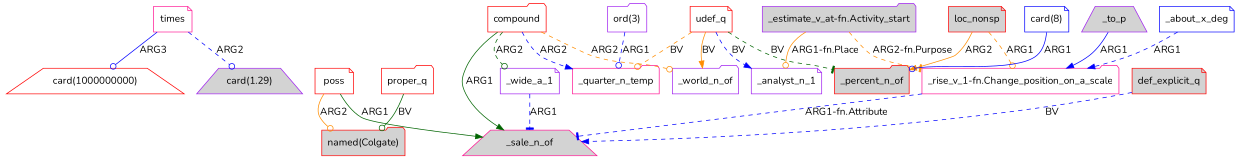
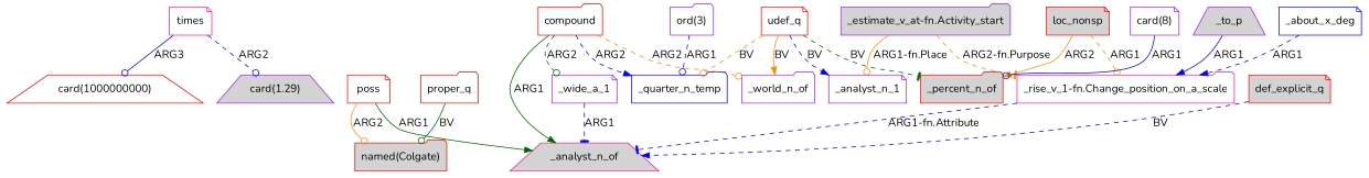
  digraph {
    fontname=Nunito
    node [color=red fillcolor=white fontname=Nunito shape=folder style=filled]
    edge [arrowhead=odot color=blue fontname=Nunito style=dashed]
    "card(1000000000)" [shape=trapezium]
    "_rise_v_1-fn.Change_position_on_a_scale" [color=deeppink]
-   _sale_n_of [color=deeppink fillcolor=lightgrey shape=trapezium]
+   _sale_n_of [color=deeppink fillcolor=lightgrey shape=trapezium label=_analyst_n_of]
    "ord(3)" [color=purple]
-   _quarter_n_temp [color=deeppink]
+   _quarter_n_temp [color=blue]
    udef_q [shape=note]
    _world_n_of [color=purple]
    _analyst_n_1 [color=purple shape=note]
    _percent_n_of [fillcolor=lightgrey]
    poss [shape=note]
    "named(Colgate)" [fillcolor=lightgrey]
    compound
    _wide_a_1 [color=purple shape=note]
    _to_p [color=purple fillcolor=lightgrey shape=trapezium]
    _about_x_deg [color=blue shape=note]
    loc_nonsp [fillcolor=lightgrey shape=note]
    "_estimate_v_at-fn.Activity_start" [color=purple fillcolor=lightgrey]
-   "card(8)" [color=blue shape=note]
+   "card(8)" [color=purple shape=note]
    times [color=deeppink shape=note]
    "card(1.29)" [color=purple fillcolor=lightgrey shape=trapezium]
    def_explicit_q [fillcolor=lightgrey shape=note]
    proper_q
    "_rise_v_1-fn.Change_position_on_a_scale" -> _sale_n_of [arrowhead=tee label="ARG1-fn.Attribute"]
    "ord(3)" -> _quarter_n_temp [label=ARG1]
    udef_q -> _quarter_n_temp [color=darkorange label=BV]
    udef_q -> _world_n_of [arrowhead=normal color=darkorange label=BV style=solid]
    udef_q -> _analyst_n_1 [arrowhead=normal label=BV]
    udef_q -> _percent_n_of [arrowhead=tee color=darkgreen label=BV]
    poss -> _sale_n_of [arrowhead=normal color=darkgreen label=ARG1 style=solid]
    poss -> "named(Colgate)" [color=darkorange label=ARG2 style=solid]
    compound -> _sale_n_of [arrowhead=normal color=darkgreen label=ARG1 style=solid]
    compound -> _quarter_n_temp [arrowhead=normal label=ARG2]
    compound -> _world_n_of [color=darkorange label=ARG2]
    compound -> _wide_a_1 [color=darkgreen label=ARG2]
    _wide_a_1 -> _sale_n_of [arrowhead=tee label=ARG1]
    _to_p -> "_rise_v_1-fn.Change_position_on_a_scale" [arrowhead=normal label=ARG1 style=solid]
    _about_x_deg -> "_rise_v_1-fn.Change_position_on_a_scale" [arrowhead=normal label=ARG1]
    loc_nonsp -> "_rise_v_1-fn.Change_position_on_a_scale" [color=darkorange label=ARG1]
    loc_nonsp -> _percent_n_of [arrowhead=normal color=darkorange label=ARG2 style=solid]
    "_estimate_v_at-fn.Activity_start" -> "_rise_v_1-fn.Change_position_on_a_scale" [arrowhead=tee color=darkorange label="ARG2-fn.Purpose"]
    "_estimate_v_at-fn.Activity_start" -> _analyst_n_1 [color=darkorange label="ARG1-fn.Place" style=solid]
    "card(8)" -> _percent_n_of [label=ARG1 style=solid]
    times -> "card(1000000000)" [label=ARG3 style=solid]
    times -> "card(1.29)" [label=ARG2]
    def_explicit_q -> _sale_n_of [arrowhead=normal label=BV]
    proper_q -> "named(Colgate)" [color=darkgreen label=BV style=solid]
  }
